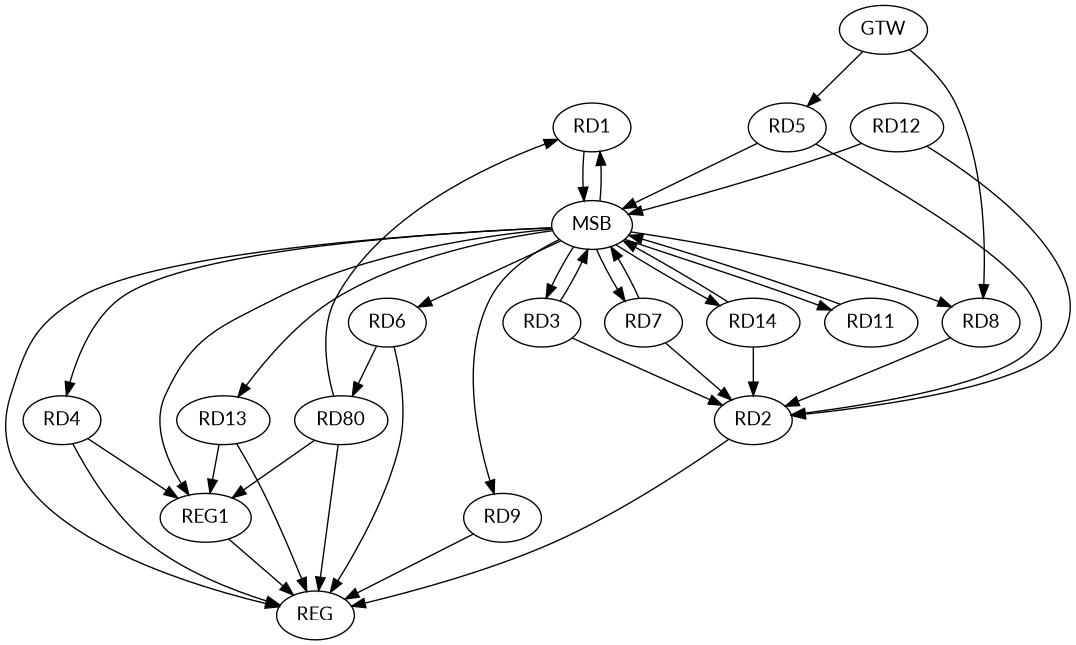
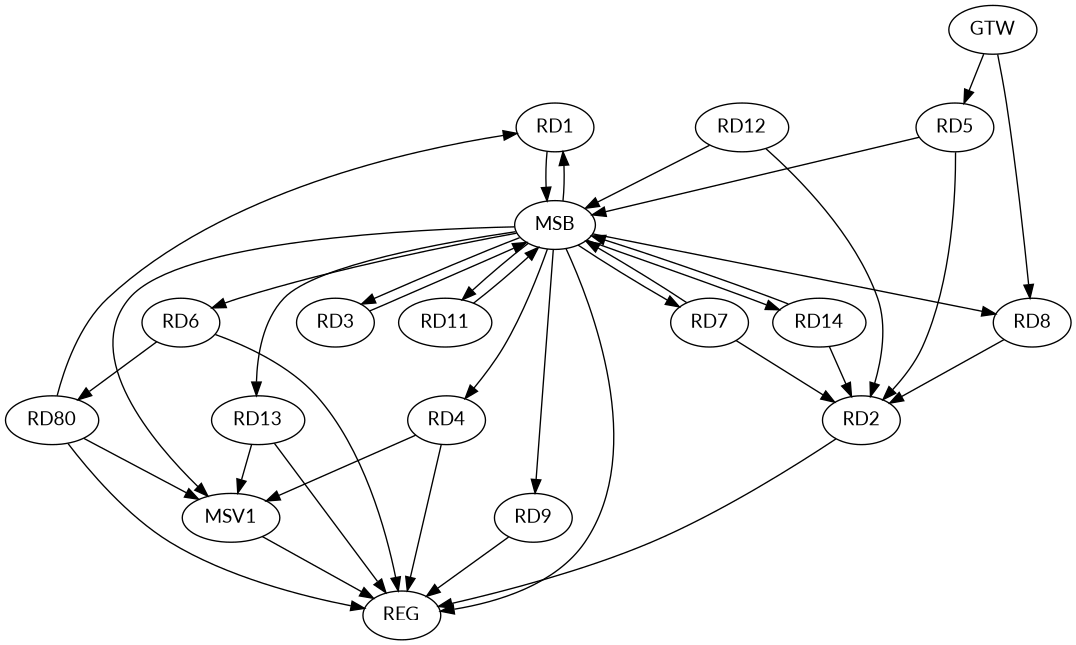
  strict digraph {
    fontname=Lato
    node [fontname=Lato]
    edge [fontname=Lato]
    n1 [label=RD1]
    n2 [label=MSB]
    n3 [label=REG]
    n4 [label=RD3]
    n5 [label=RD4]
-   n6 [label=REG1]
+   n6 [label=MSV1]
    n7 [label=RD6]
    n8 [label=RD7]
    n9 [label=RD8]
    n10 [label=RD9]
    n11 [label=RD11]
    n12 [label=RD13]
    n13 [label=RD14]
    n14 [label=RD2]
    n15 [label=RD5]
    n16 [label=RD80]
    n17 [label=RD12]
    n18 [label=GTW]
    n1 -> n2
    n2 -> n1
    n2 -> n3
    n2 -> n4
    n2 -> n5
    n2 -> n6
    n2 -> n7
    n2 -> n8
    n2 -> n9
    n2 -> n10
    n2 -> n11
    n2 -> n12
    n2 -> n13
    n4 -> n2
-   n4 -> n14
    n5 -> n3
    n5 -> n6
    n6 -> n3
    n7 -> n3
    n7 -> n16
    n8 -> n2
    n8 -> n14
    n9 -> n14
    n10 -> n3
    n11 -> n2
    n12 -> n3
    n12 -> n6
    n13 -> n2
    n13 -> n14
    n14 -> n3
    n15 -> n2
    n15 -> n14
    n16 -> n1
    n16 -> n3
    n16 -> n6
    n17 -> n2
    n17 -> n14
    n18 -> n9
    n18 -> n15
  }
